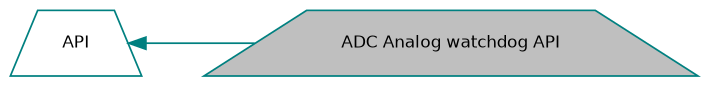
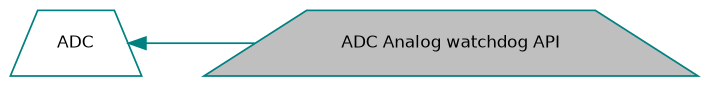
  digraph {
    rankdir=LR
    node [color=teal fontname=Helvetica fontsize=10 shape=trapezium style=filled]
    n1 [fillcolor=grey75 fontcolor=black height=0.2 label="ADC Analog watchdog API" width=0.4]
-   n2 [fillcolor=white height=0.2 label=API width=0.4]
+   n2 [fillcolor=white height=0.2 label=ADC width=0.4]
    n2 -> n1 [dir=back fontname=Helvetica fontsize=10 labelfontname=Helvetica labelfontsize=10 shape=plaintext style=solid color=teal]
  }
